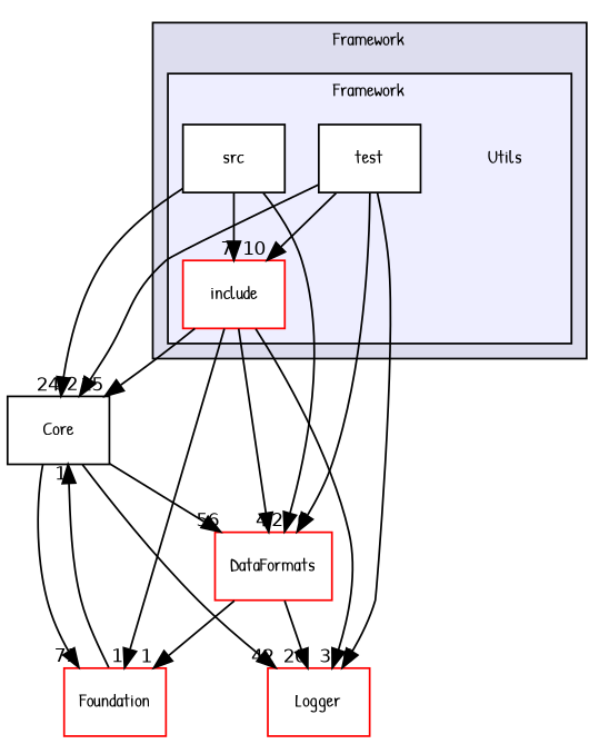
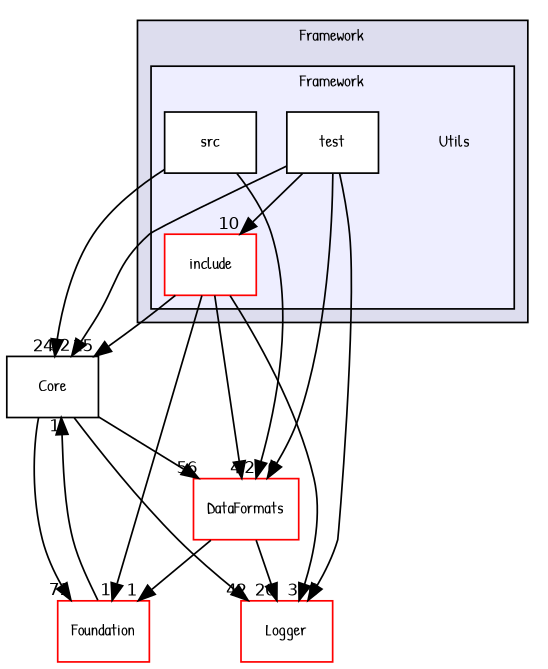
  digraph {
    compound=true
    fontname="Patrick Hand"
    node [fontname="Patrick Hand" fontsize=10 shape=box color=red]
    edge [fontname="Patrick Hand" headlabel=1 labeldistance=1.5 labelfontname=Helvetica labelfontsize=10]
    n1 [label=Utils shape=plaintext color=""]
    n2 [fillcolor=white label=include style=filled]
    n3 [color=black fillcolor=white label=src style=filled]
    n4 [color=black fillcolor=white label=test style=filled]
    n5 [color=black label=Core]
    n6 [label=Foundation]
    n7 [label=Logger]
    n8 [label=DataFormats]
    subgraph cluster_1 {
      bgcolor="#ddddee"
      fontsize=10
      label=Framework
      pencolor=black
      subgraph cluster_2 {
        bgcolor="#eeeeff"
        fontsize=10
        label=Framework
        pencolor=black
        n1
        n2
        n3
        n4
      }
    }
    n2 -> n5 [headlabel=15]
    n2 -> n6
    n2 -> n7 [headlabel=3]
    n2 -> n8 [headlabel=4]
-   n3 -> n2 [headlabel=7]
    n3 -> n5 [headlabel=24]
    n3 -> n8 [headlabel=2]
    n4 -> n2 [headlabel=10]
    n4 -> n5 [headlabel=52]
    n4 -> n7 [headlabel=6]
    n4 -> n8 [headlabel=6]
    n5 -> n6 [headlabel=71]
    n5 -> n7 [headlabel=42]
    n5 -> n8 [headlabel=56]
    n6 -> n5
    n8 -> n6
    n8 -> n7 [headlabel=20]
  }
